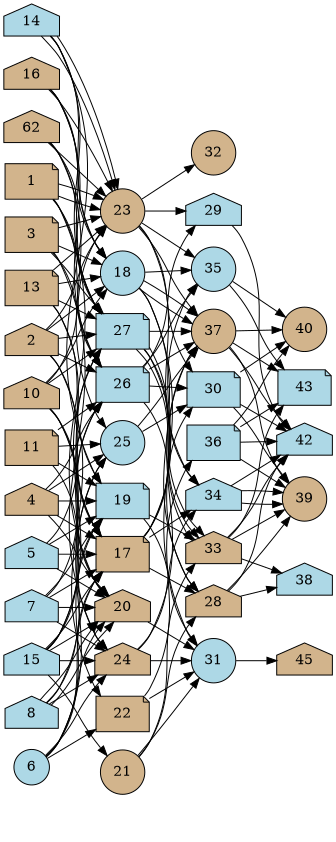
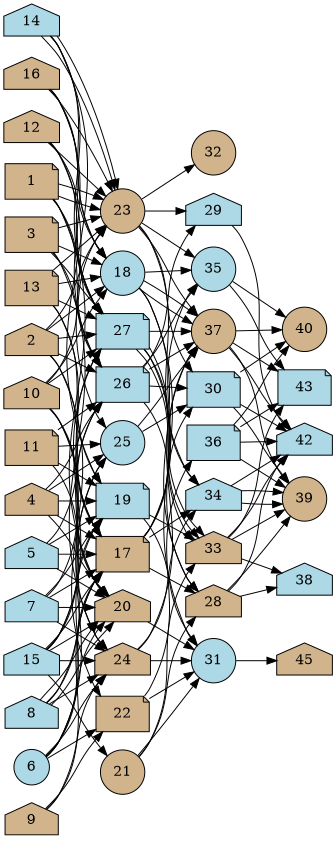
  digraph {
    rankdir=LR
    node [alpha=0.08 fillcolor=tan shape=house style=filled]
    1 [alpha=0.18 expect_size=14342144 shape=note]
    20 [alpha=0.09 expect_size=37075968]
    23 [expect_size=39591936 shape=circle]
    26 [alpha=0.06 expect_size=40877056 fillcolor=lightblue shape=note]
    27 [alpha=0.18 expect_size=7641088 fillcolor=lightblue shape=note]
    31 [expect_size=51049472 fillcolor=lightblue shape=circle]
    30 [alpha=0.07 expect_size=30297088 fillcolor=lightblue shape=note]
    34 [alpha=0.02 expect_size=50037760 fillcolor=lightblue]
    35 [alpha=0.07 expect_size=42772480 fillcolor=lightblue shape=circle]
    37 [alpha=0.04 expect_size=6672384 shape=circle]
    29 [alpha=0.11 expect_size=42359808 fillcolor=lightblue]
    32 [alpha=0.13 expect_size=19346432 shape=circle]
    33 [alpha=0.10 expect_size=30045184]
    28 [alpha=0.00 expect_size=30017536]
    45 [alpha=0.10 expect_size=29361152]
    39 [alpha=0.06 expect_size=49253376 shape=circle]
    42 [alpha=0.17 expect_size=17795072 fillcolor=lightblue]
    40 [expect_size=28790784 shape=circle]
    43 [alpha=0.05 expect_size=48598016 fillcolor=lightblue shape=note]
    38 [alpha=0.18 expect_size=48316416 fillcolor=lightblue]
    2 [alpha=0.09 expect_size=5729280]
    17 [alpha=0.09 expect_size=42044416 shape=note]
    18 [alpha=0.05 expect_size=48689152 fillcolor=lightblue shape=circle]
    22 [alpha=0.05 expect_size=42857472 shape=note]
    36 [expect_size=39998464 fillcolor=lightblue shape=note]
    3 [alpha=0.02 expect_size=19317760 shape=note]
    24 [alpha=0.17 expect_size=49988608]
    4 [alpha=0.00 expect_size=15879168]
    19 [alpha=0.15 expect_size=37796864 fillcolor=lightblue shape=note]
    25 [alpha=0.19 expect_size=34914304 fillcolor=lightblue shape=circle]
    5 [alpha=0.00 expect_size=36989952 fillcolor=lightblue]
    6 [alpha=0.01 expect_size=17386496 fillcolor=lightblue shape=circle]
    7 [alpha=0.03 expect_size=16390144 fillcolor=lightblue]
    8 [alpha=0.15 expect_size=31124480 fillcolor=lightblue]
+   9 [alpha=0.20 expect_size=24550400]
    10 [alpha=0.01 expect_size=16409600]
    11 [alpha=0.01 expect_size=18677760 shape=note]
-   12 [alpha=0.19 expect_size=13143040 label=62]
+   12 [alpha=0.19 expect_size=13143040]
    13 [alpha=0.04 expect_size=34695168 shape=note]
    14 [alpha=0.14 expect_size=38653952 fillcolor=lightblue]
    15 [alpha=0.03 expect_size=38981632 fillcolor=lightblue]
    21 [alpha=0.07 expect_size=40519680 shape=circle]
    16 [alpha=0.06 expect_size=40107008]
    1 -> 20
    1 -> 23
    1 -> 23
    1 -> 26
    1 -> 27
    20 -> 31
    23 -> 30
    23 -> 34
    23 -> 35
    23 -> 37
    23 -> 29
    23 -> 32
    26 -> 30
    26 -> 35
    26 -> 37
    26 -> 29
    26 -> 33
    27 -> 34
    27 -> 37
    27 -> 33
    27 -> 33
    27 -> 28
    31 -> 45
    30 -> 39
    30 -> 42
    30 -> 40
    34 -> 39
    34 -> 39
    34 -> 42
    35 -> 40
    35 -> 43
    37 -> 39
    37 -> 42
    37 -> 40
    37 -> 43
    29 -> 42
    33 -> 39
    33 -> 42
    33 -> 43
    33 -> 38
    28 -> 39
    28 -> 42
    28 -> 38
    2 -> 23
    2 -> 26
    2 -> 27
    2 -> 17
    2 -> 18
    2 -> 22
    17 -> 30
    17 -> 34
    17 -> 35
    17 -> 37
    17 -> 28
    18 -> 31
    18 -> 35
    18 -> 37
    18 -> 37
    18 -> 28
    22 -> 31
    22 -> 36
    36 -> 39
    36 -> 42
    36 -> 40
    36 -> 43
    3 -> 23
    3 -> 26
    3 -> 27
    3 -> 18
    3 -> 24
    24 -> 31
    24 -> 34
    24 -> 37
    4 -> 20
    4 -> 26
    4 -> 17
    4 -> 19
    4 -> 25
    19 -> 31
    19 -> 33
    25 -> 30
    25 -> 37
    5 -> 20
    5 -> 27
    5 -> 17
    5 -> 19
    6 -> 20
    6 -> 17
    6 -> 22
    6 -> 24
    6 -> 19
    6 -> 25
    7 -> 20
    7 -> 26
    7 -> 17
    7 -> 24
    7 -> 19
    8 -> 20
    8 -> 20
    8 -> 17
    8 -> 24
    8 -> 25
+   9 -> 17
+   9 -> 22
+   9 -> 24
    10 -> 20
    10 -> 23
    10 -> 27
    10 -> 17
    10 -> 18
    10 -> 24
    11 -> 20
    11 -> 26
    11 -> 19
    11 -> 25
    12 -> 23
    12 -> 27
    12 -> 18
    12 -> 25
    13 -> 23
    13 -> 27
    13 -> 17
    13 -> 18
    13 -> 19
    14 -> 23
    14 -> 23
    14 -> 27
    14 -> 18
    14 -> 19
    15 -> 20
    15 -> 26
    15 -> 27
    15 -> 17
    15 -> 24
    15 -> 19
    15 -> 21
    21 -> 31
    21 -> 33
    21 -> 28
    16 -> 23
    16 -> 26
    16 -> 27
    16 -> 18
  }
